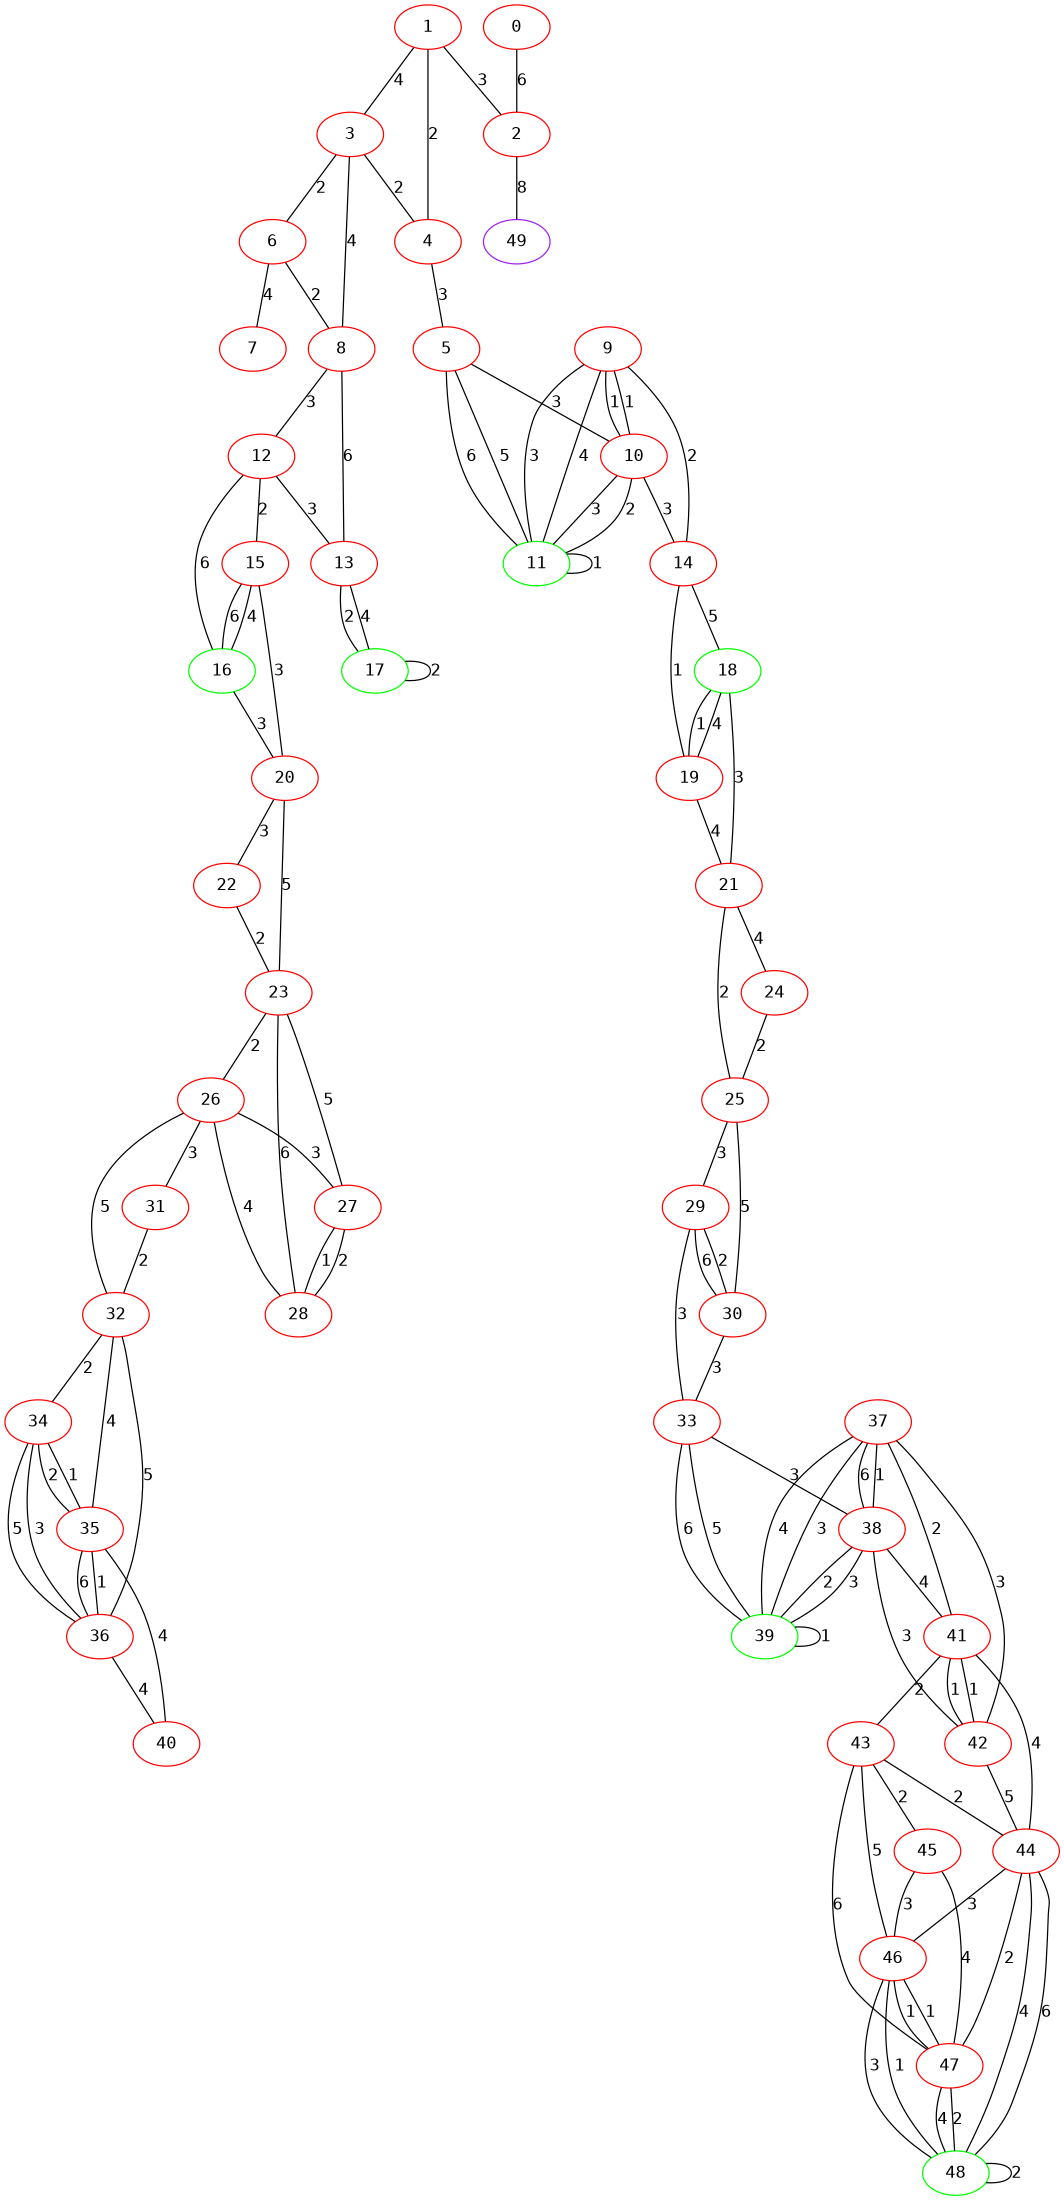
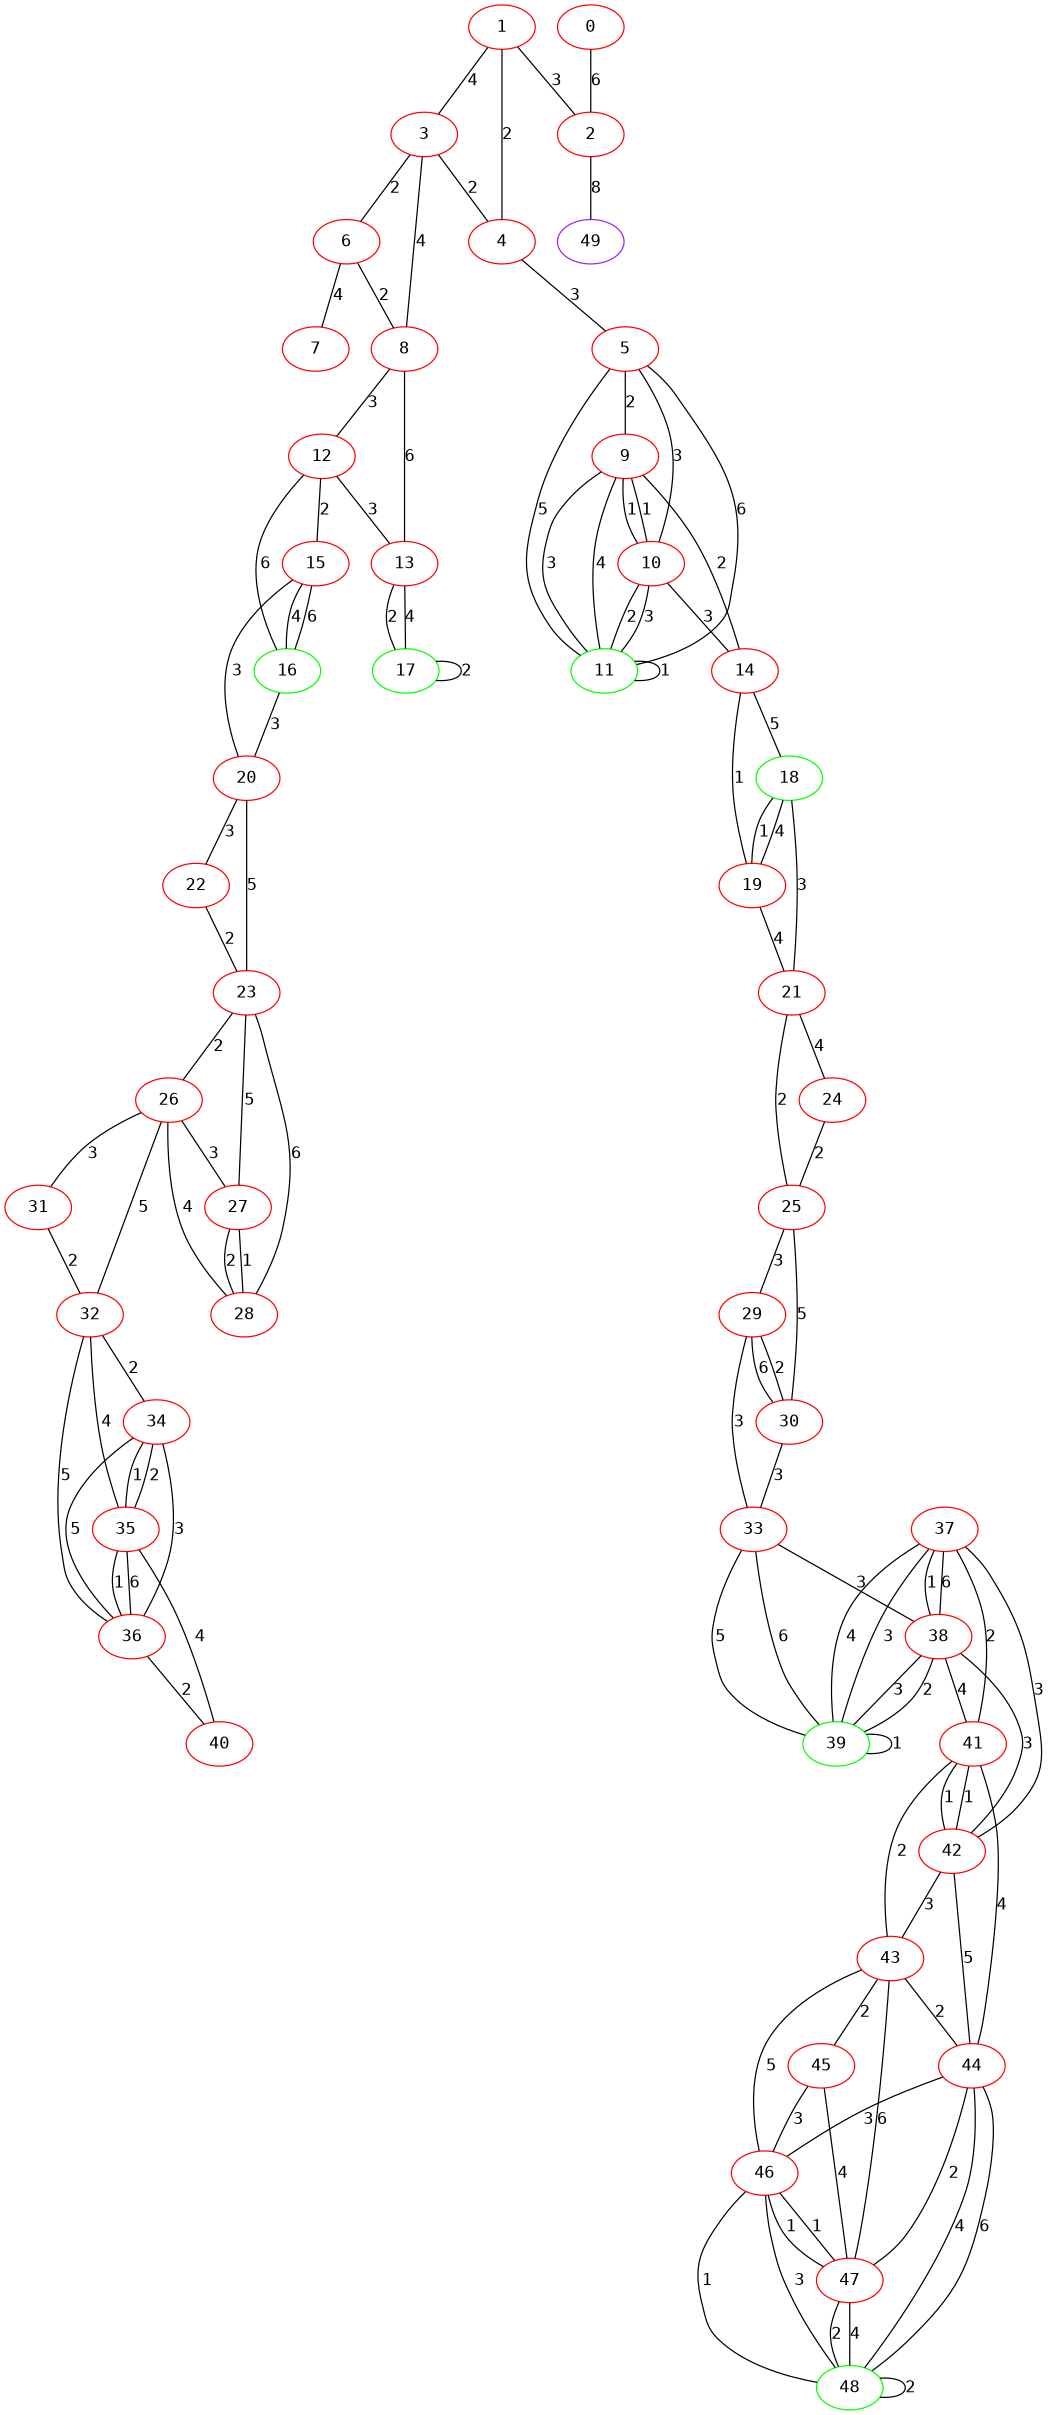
  graph {
    fontname="DejaVu Sans Mono"
    node [color=red fontname="DejaVu Sans Mono" weight=1]
    edge [fontname="DejaVu Sans Mono"]
    0
    2
    1
    3
    4
    49 [color=purple weight=4]
    6
    8
    5
    7
    12
    13
    9
    10
    11 [color=green weight=2]
    14
    15
    16 [color=green weight=2]
    17 [color=green weight=2]
    18 [color=green weight=2]
    19
    20
    21
    22
    23
    24
    25
    26
    27
    28
    29
    30
    31
    32
    33
    34
    35
    36
    38
    39 [color=green weight=2]
    40
    37
    41
    42
    43
    44
    45
    46
    47
    48 [color=green weight=2]
    0 -- 2 [label=6]
    2 -- 49 [label=8]
    1 -- 2 [label=3]
    1 -- 3 [label=4]
    1 -- 4 [label=2]
    3 -- 4 [label=2]
    3 -- 6 [label=2]
    3 -- 8 [label=4]
    4 -- 5 [label=3]
    6 -- 8 [label=2]
    6 -- 7 [label=4]
    8 -- 12 [label=3]
    8 -- 13 [label=6]
+   5 -- 9 [label=2]
    5 -- 10 [label=3]
    5 -- 11 [label=5]
    5 -- 11 [label=6]
    12 -- 13 [label=3]
    12 -- 15 [label=2]
    12 -- 16 [label=6]
    13 -- 17 [label=2]
    13 -- 17 [label=4]
    9 -- 10 [label=1]
    9 -- 10 [label=1]
    9 -- 11 [label=3]
    9 -- 11 [label=4]
    9 -- 14 [label=2]
    10 -- 11 [label=2]
    10 -- 11 [label=3]
    10 -- 14 [label=3]
    11 -- 11 [label=1]
    14 -- 18 [label=5]
    14 -- 19 [label=1]
    15 -- 16 [label=6]
    15 -- 16 [label=4]
    15 -- 20 [label=3]
    16 -- 20 [label=3]
    17 -- 17 [label=2]
    18 -- 19 [label=4]
    18 -- 19 [label=1]
    18 -- 21 [label=3]
    19 -- 21 [label=4]
    20 -- 22 [label=3]
    20 -- 23 [label=5]
    21 -- 24 [label=4]
    21 -- 25 [label=2]
    22 -- 23 [label=2]
    23 -- 26 [label=2]
    23 -- 27 [label=5]
    23 -- 28 [label=6]
    24 -- 25 [label=2]
    25 -- 29 [label=3]
    25 -- 30 [label=5]
    26 -- 27 [label=3]
    26 -- 28 [label=4]
    26 -- 31 [label=3]
    26 -- 32 [label=5]
    27 -- 28 [label=2]
    27 -- 28 [label=1]
    29 -- 30 [label=6]
    29 -- 30 [label=2]
    29 -- 33 [label=3]
    30 -- 33 [label=3]
    31 -- 32 [label=2]
    32 -- 34 [label=2]
    32 -- 35 [label=4]
    32 -- 36 [label=5]
    33 -- 38 [label=3]
    33 -- 39 [label=5]
    33 -- 39 [label=6]
    34 -- 35 [label=2]
    34 -- 35 [label=1]
    34 -- 36 [label=3]
    34 -- 36 [label=5]
    35 -- 36 [label=1]
    35 -- 36 [label=6]
    35 -- 40 [label=4]
-   36 -- 40 [label=4]
+   36 -- 40 [label=2]
    38 -- 39 [label=2]
    38 -- 39 [label=3]
    38 -- 41 [label=4]
    38 -- 42 [label=3]
    39 -- 39 [label=1]
    37 -- 38 [label=1]
    37 -- 38 [label=6]
    37 -- 39 [label=3]
    37 -- 39 [label=4]
    37 -- 41 [label=2]
    37 -- 42 [label=3]
    41 -- 42 [label=1]
    41 -- 42 [label=1]
    41 -- 43 [label=2]
    41 -- 44 [label=4]
+   42 -- 43 [label=3]
    42 -- 44 [label=5]
    43 -- 44 [label=2]
    43 -- 45 [label=2]
    43 -- 46 [label=5]
    43 -- 47 [label=6]
    44 -- 46 [label=3]
    44 -- 47 [label=2]
    44 -- 48 [label=4]
    44 -- 48 [label=6]
    45 -- 46 [label=3]
    45 -- 47 [label=4]
    46 -- 47 [label=1]
    46 -- 47 [label=1]
    46 -- 48 [label=1]
    46 -- 48 [label=3]
    47 -- 48 [label=2]
    47 -- 48 [label=4]
    48 -- 48 [label=2]
  }
